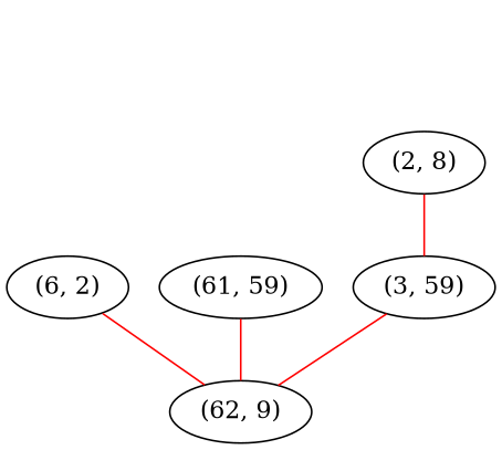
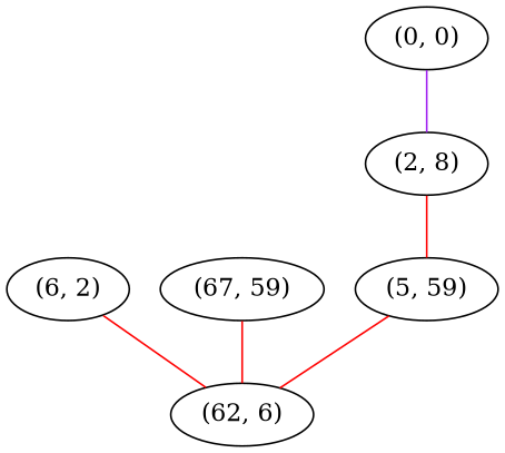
  graph {
    edge [color=red weight=1]
    n1 [label="(2, 8)"]
-   "(5, 59)" [label="(3, 59)"]
+   "(0, 0)"
+   "(5, 59)"
    "(6, 2)"
-   "(62, 6)" [label="(62, 9)"]
-   "(61, 59)"
+   "(62, 6)"
+   "(61, 59)" [label="(67, 59)"]
    n1 -- "(5, 59)"
+   "(0, 0)" -- n1 [color=purple weight=4]
    "(5, 59)" -- "(62, 6)"
    "(6, 2)" -- "(62, 6)"
    "(61, 59)" -- "(62, 6)"
  }
